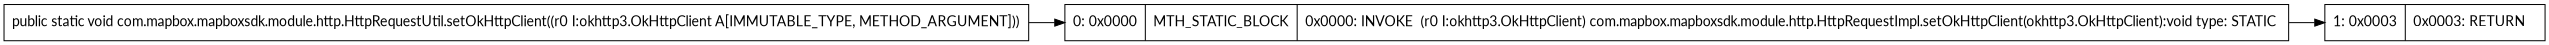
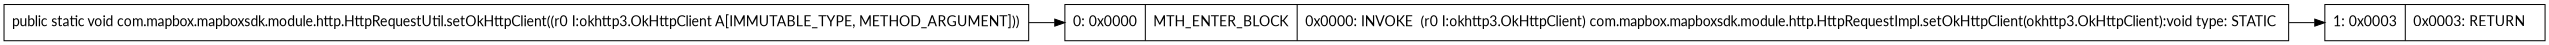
  digraph {
    rankdir=LR
    fontname=Lato
    node [shape=record fontname=Lato]
    edge [fontname=Lato]
-   n1 [label="{0\:\ 0x0000|MTH_STATIC_BLOCK\l|0x0000: INVOKE  (r0 I:okhttp3.OkHttpClient) com.mapbox.mapboxsdk.module.http.HttpRequestImpl.setOkHttpClient(okhttp3.OkHttpClient):void type: STATIC \l}"]
+   n1 [label="{0\:\ 0x0000|MTH_ENTER_BLOCK\l|0x0000: INVOKE  (r0 I:okhttp3.OkHttpClient) com.mapbox.mapboxsdk.module.http.HttpRequestImpl.setOkHttpClient(okhttp3.OkHttpClient):void type: STATIC \l}"]
    n2 [label="{1\:\ 0x0003|0x0003: RETURN   \l}"]
    n3 [label="{public static void com.mapbox.mapboxsdk.module.http.HttpRequestUtil.setOkHttpClient((r0 I:okhttp3.OkHttpClient A[IMMUTABLE_TYPE, METHOD_ARGUMENT])) }"]
    n1 -> n2
    n3 -> n1
  }
